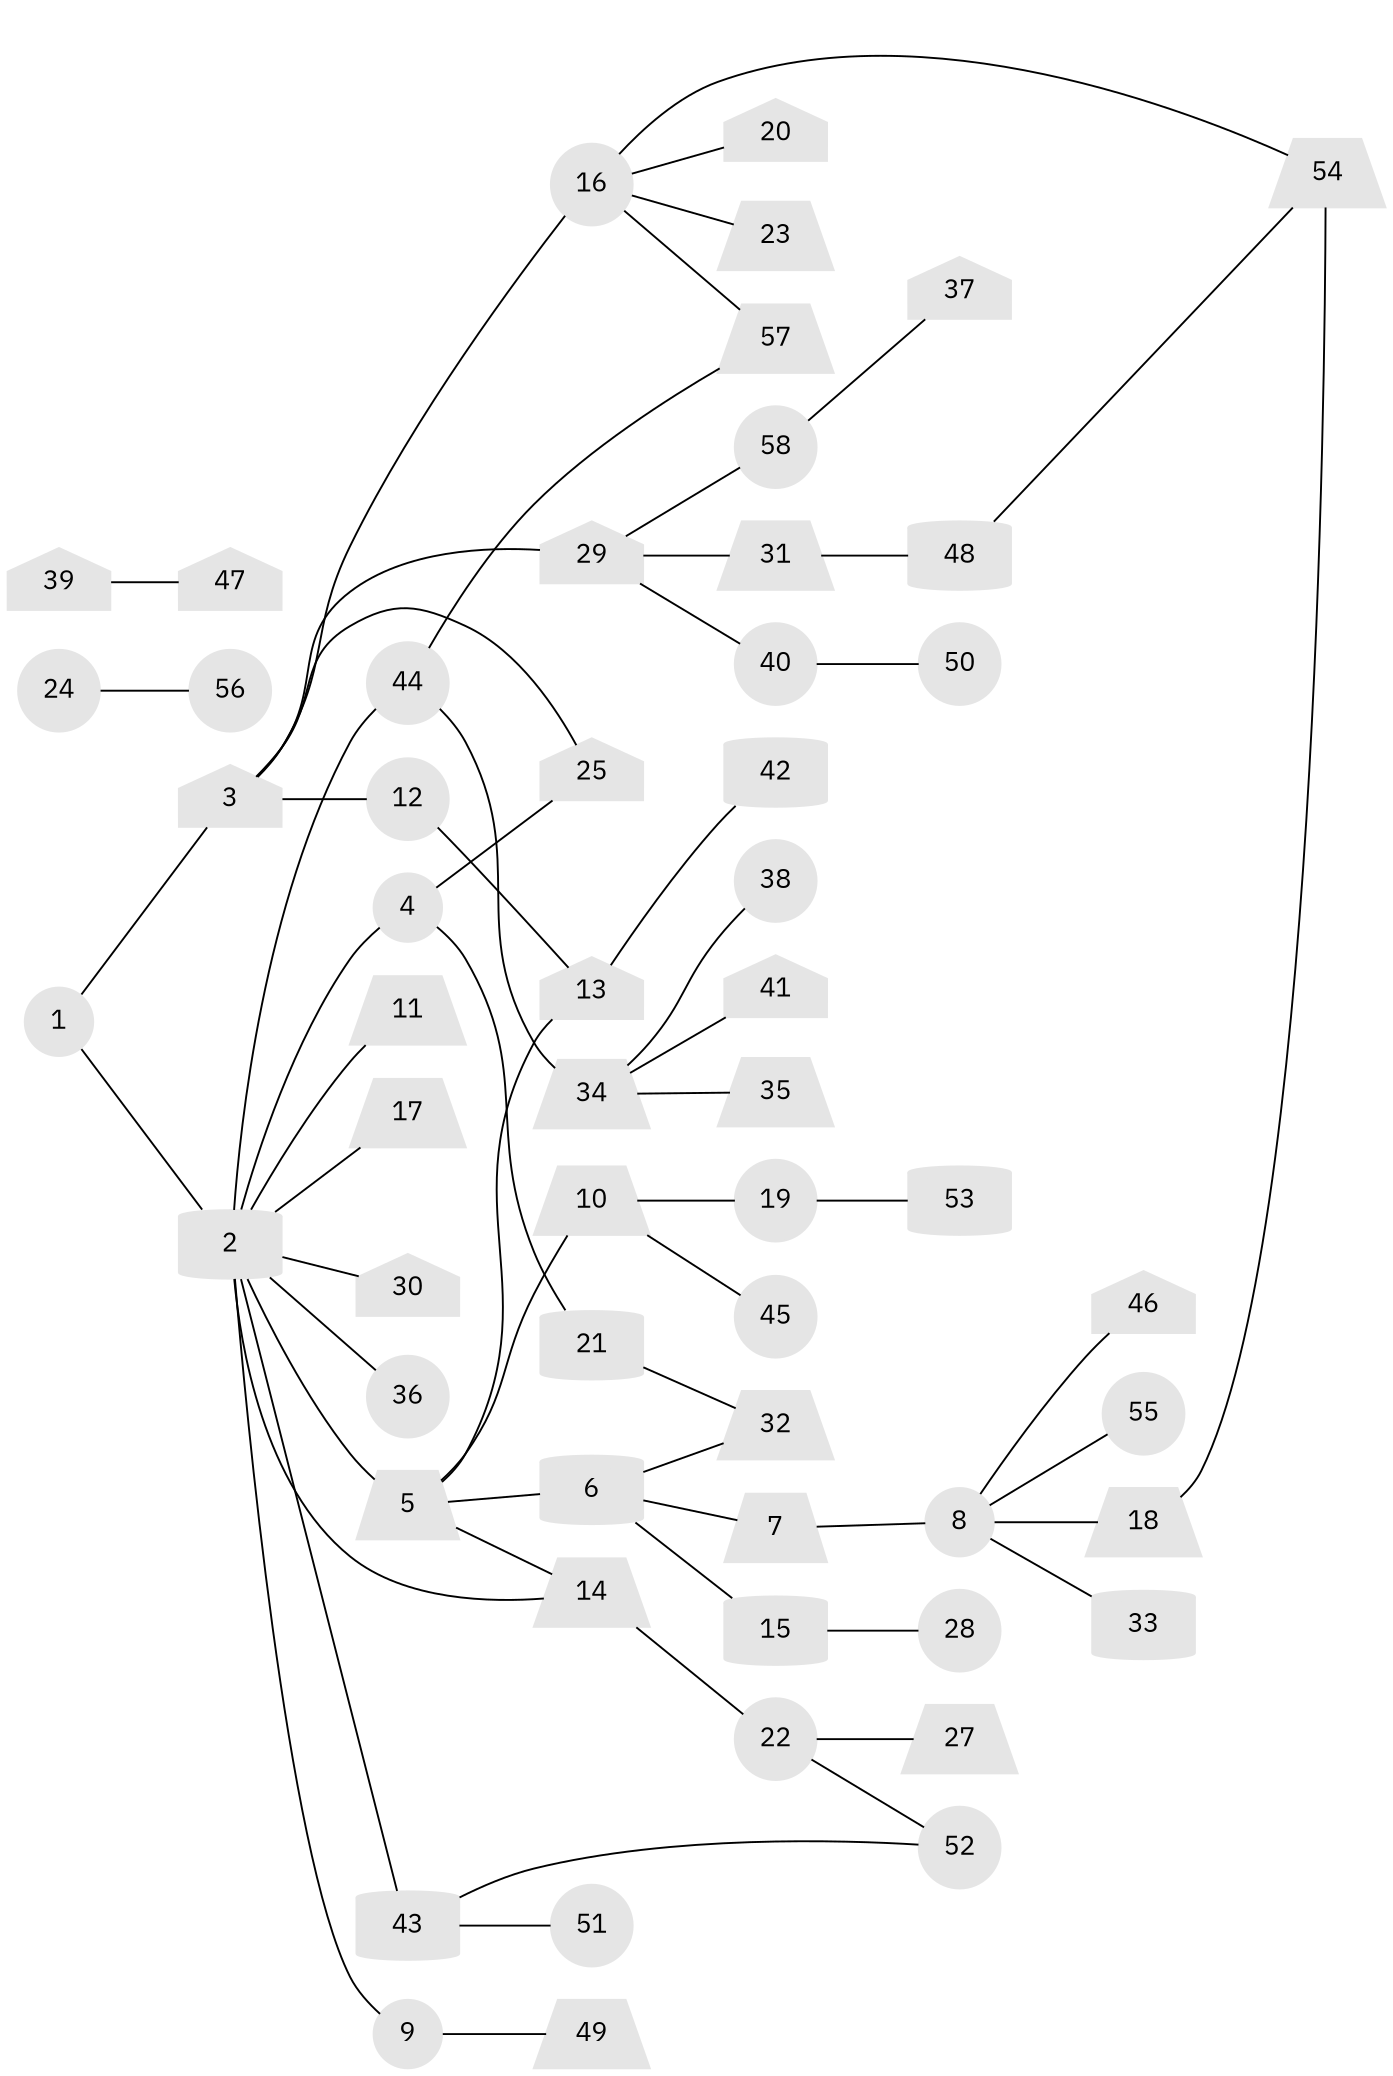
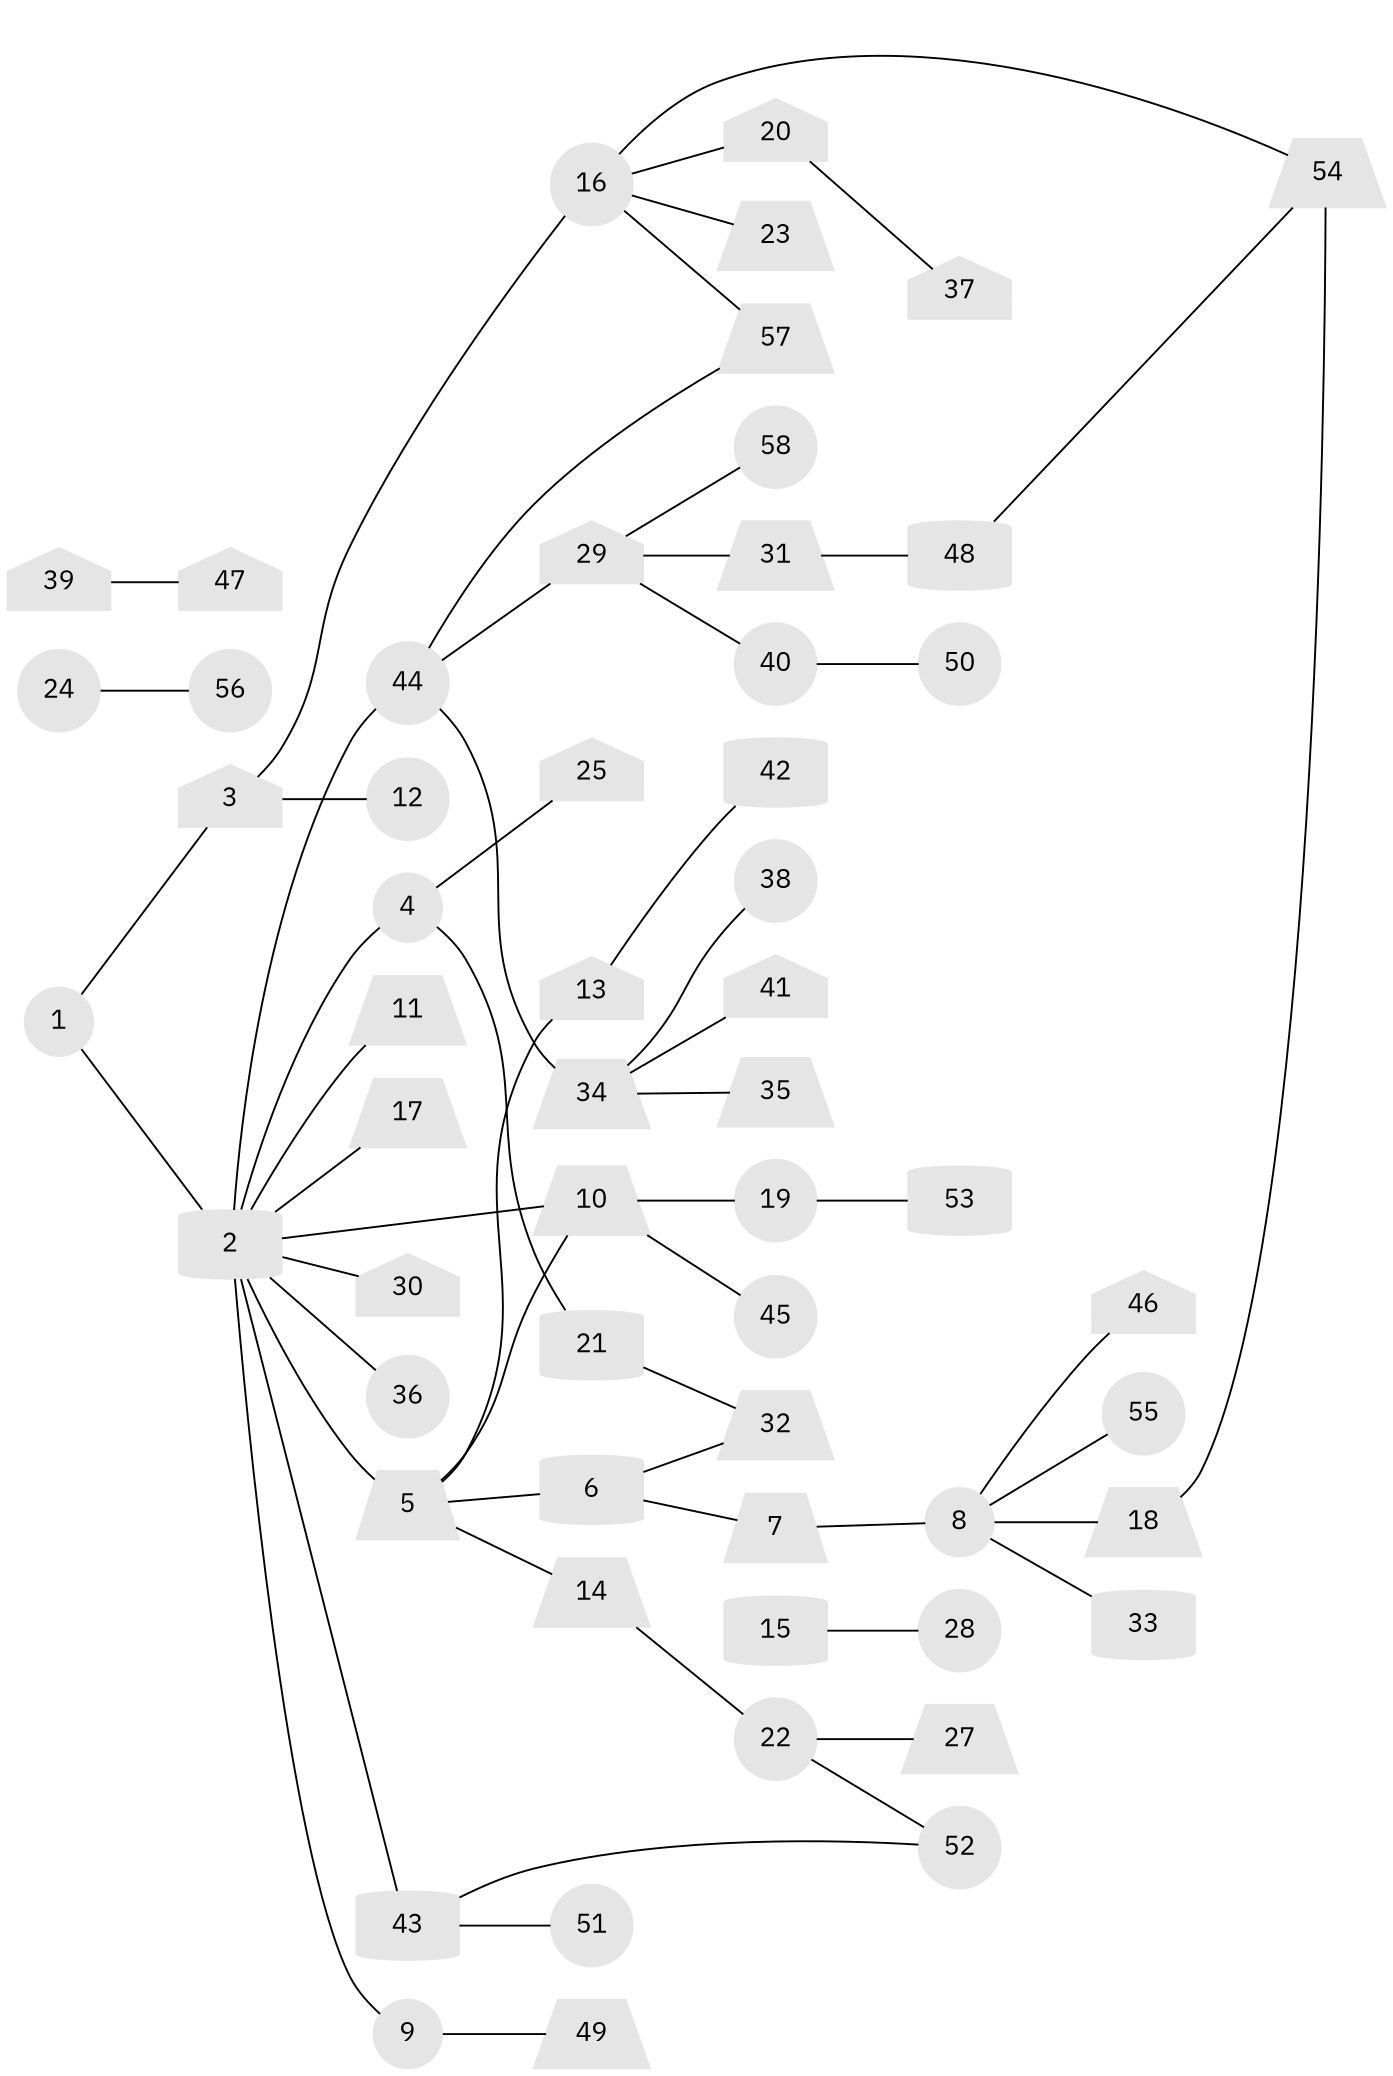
  graph {
    fontname="IBM Plex Sans"
    rankdir=LR
    node [color=gray90 fontname="IBM Plex Sans" shape=circle style=filled]
    edge [fontname="IBM Plex Sans" weight=1.0]
    2 [shape=cylinder]
    1
    3 [shape=house]
    4
    5 [shape=trapezium]
    9
    10 [shape=trapezium]
    11 [shape=trapezium]
    17 [shape=trapezium]
    30 [shape=house]
    36
    43 [shape=cylinder]
    44
    12
    16
    25 [shape=house]
    29 [shape=house]
    21 [shape=cylinder]
    6 [shape=cylinder]
    13 [shape=house]
    14 [shape=trapezium]
    49 [shape=trapezium]
    19
    45
    52
    51
    57 [shape=trapezium]
    34 [shape=trapezium]
    20 [shape=house]
    23 [shape=trapezium]
    54 [shape=trapezium]
    31 [shape=trapezium]
    40
    58
    32 [shape=trapezium]
    7 [shape=trapezium]
    15 [shape=cylinder]
    42 [shape=cylinder]
    22
    8
    28
    18 [shape=trapezium]
    33 [shape=cylinder]
    46 [shape=house]
    55
    53 [shape=cylinder]
    27 [shape=trapezium]
    24
    56
    37 [shape=house]
    39 [shape=house]
    47 [shape=house]
    48 [shape=cylinder]
    35 [shape=trapezium]
    38
    41 [shape=house]
    50
    2 -- 4
    2 -- 5
    2 -- 9
-   2 -- 14 [weight=8.0]
+   2 -- 10 [weight=8.0]
    2 -- 11
    2 -- 17
    2 -- 30
    2 -- 36
    2 -- 43
    2 -- 44
    1 -- 2
    1 -- 3
    3 -- 12 [weight=5.0]
    3 -- 16
-   3 -- 25
-   3 -- 29
+   44 -- 29
    4 -- 25
    4 -- 21
    5 -- 10
    5 -- 6
    5 -- 13 [weight=6.0]
    5 -- 14
    9 -- 49 [weight=3.0]
    10 -- 19
    10 -- 45
    43 -- 52
    43 -- 51 [weight=3.0]
    44 -- 57
    44 -- 34
-   12 -- 13
    16 -- 57
    16 -- 20
    16 -- 23
    16 -- 54 [weight=2.0]
    29 -- 31
    29 -- 40
    29 -- 58
    21 -- 32
    6 -- 32
    6 -- 7
-   6 -- 15
    13 -- 42
    14 -- 22
    19 -- 53
    34 -- 35
    34 -- 38
    34 -- 41
-   58 -- 37
+   20 -- 37
    31 -- 48 [weight=3.0]
    40 -- 50 [weight=2.0]
    7 -- 8 [weight=3.0]
    15 -- 28
    22 -- 52 [weight=2.0]
    22 -- 27
    8 -- 18
    8 -- 33
    8 -- 46
    8 -- 55
    18 -- 54
    24 -- 56
    39 -- 47
    48 -- 54
  }
